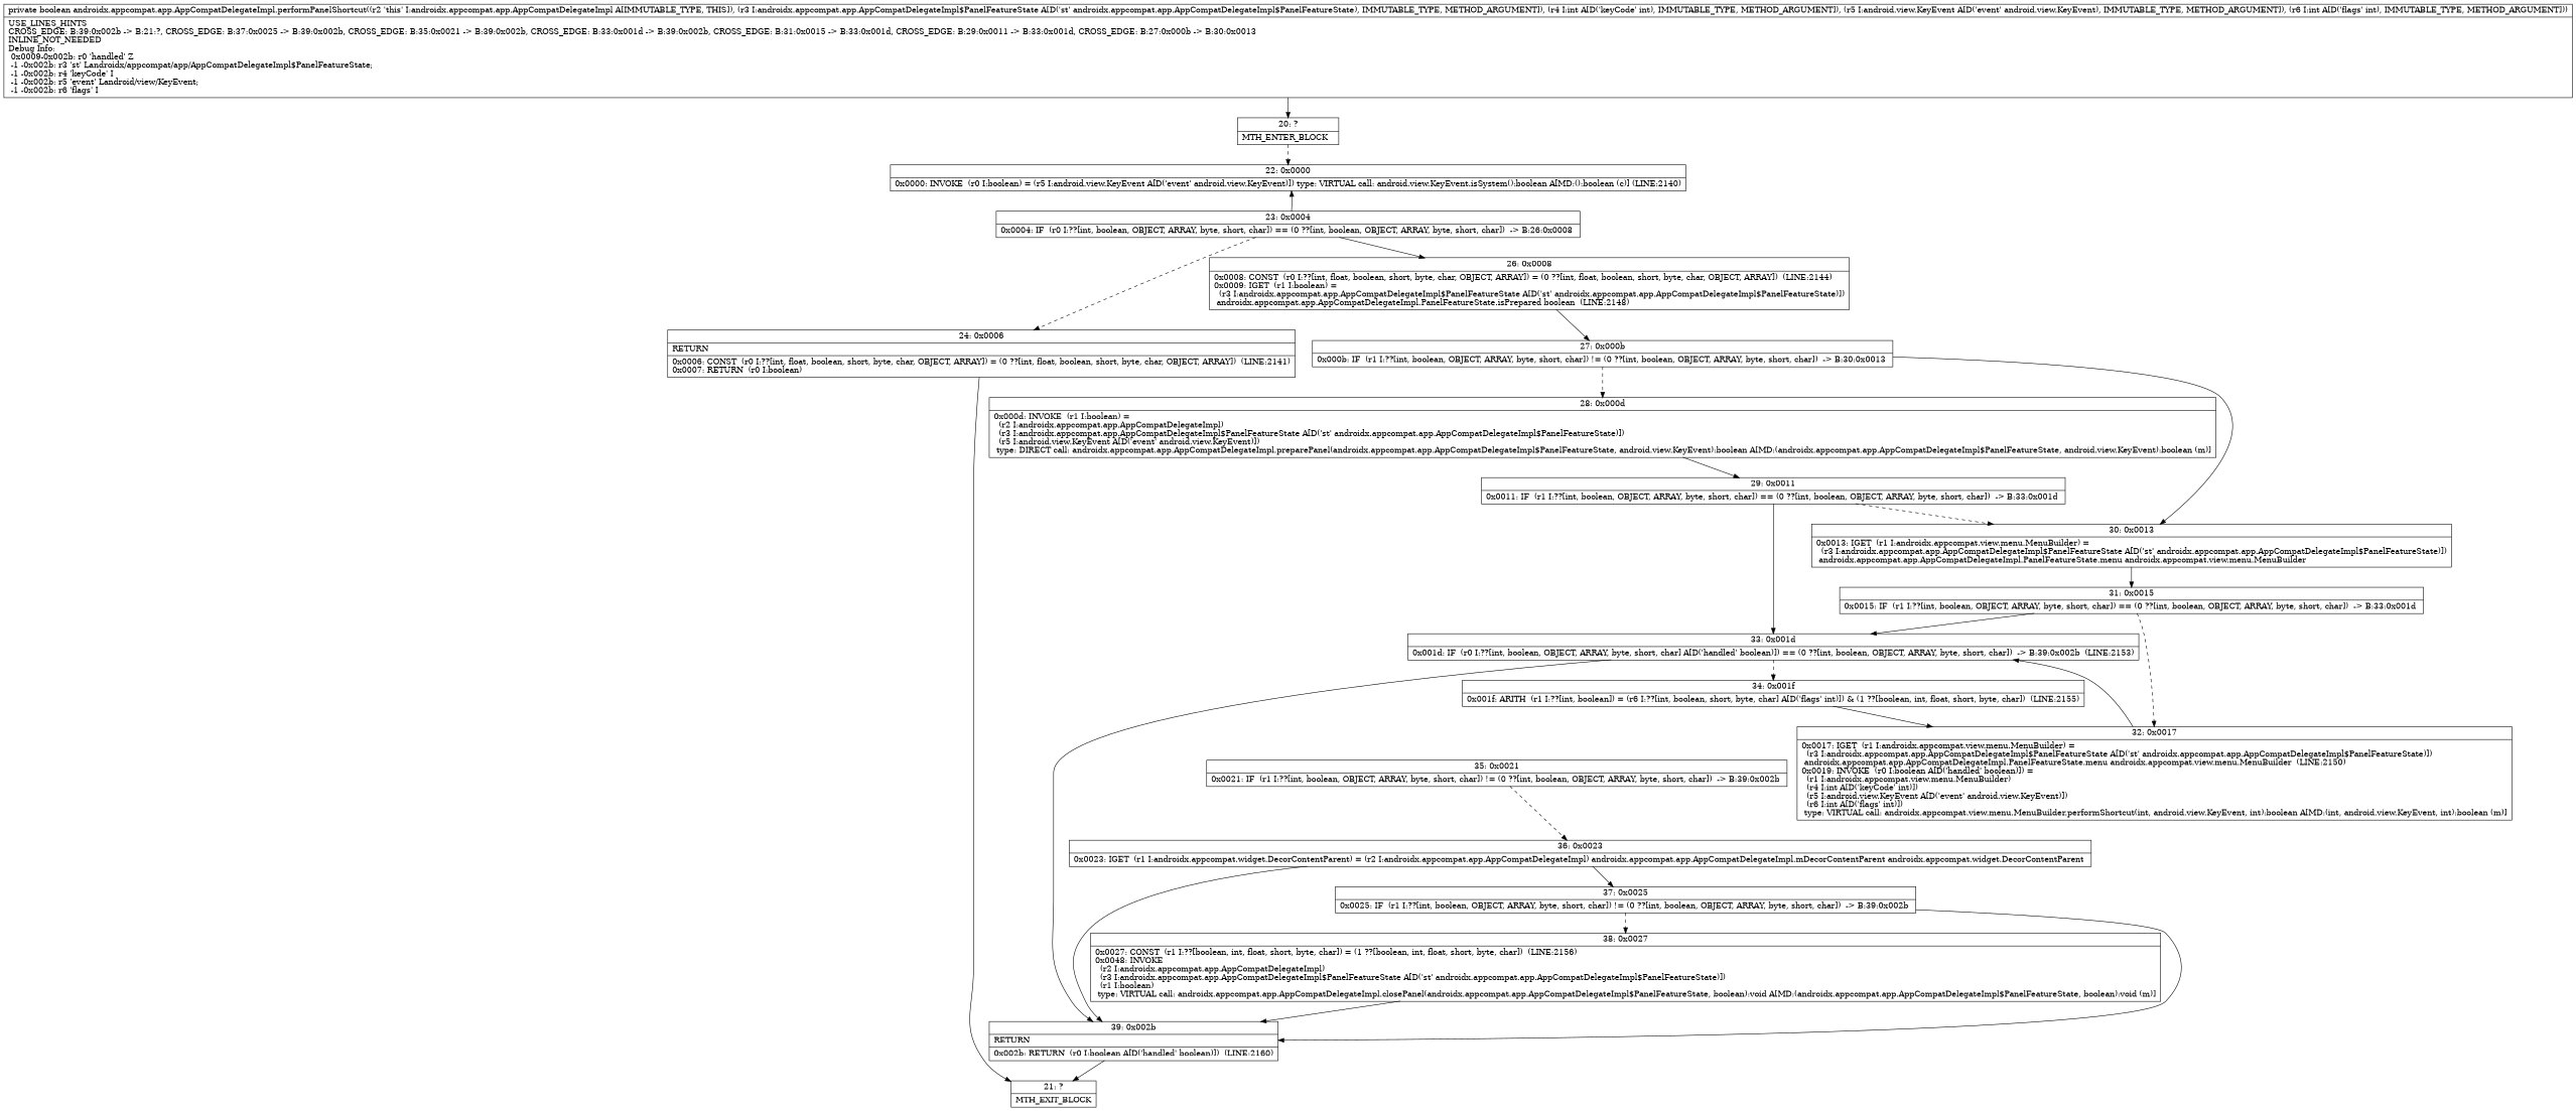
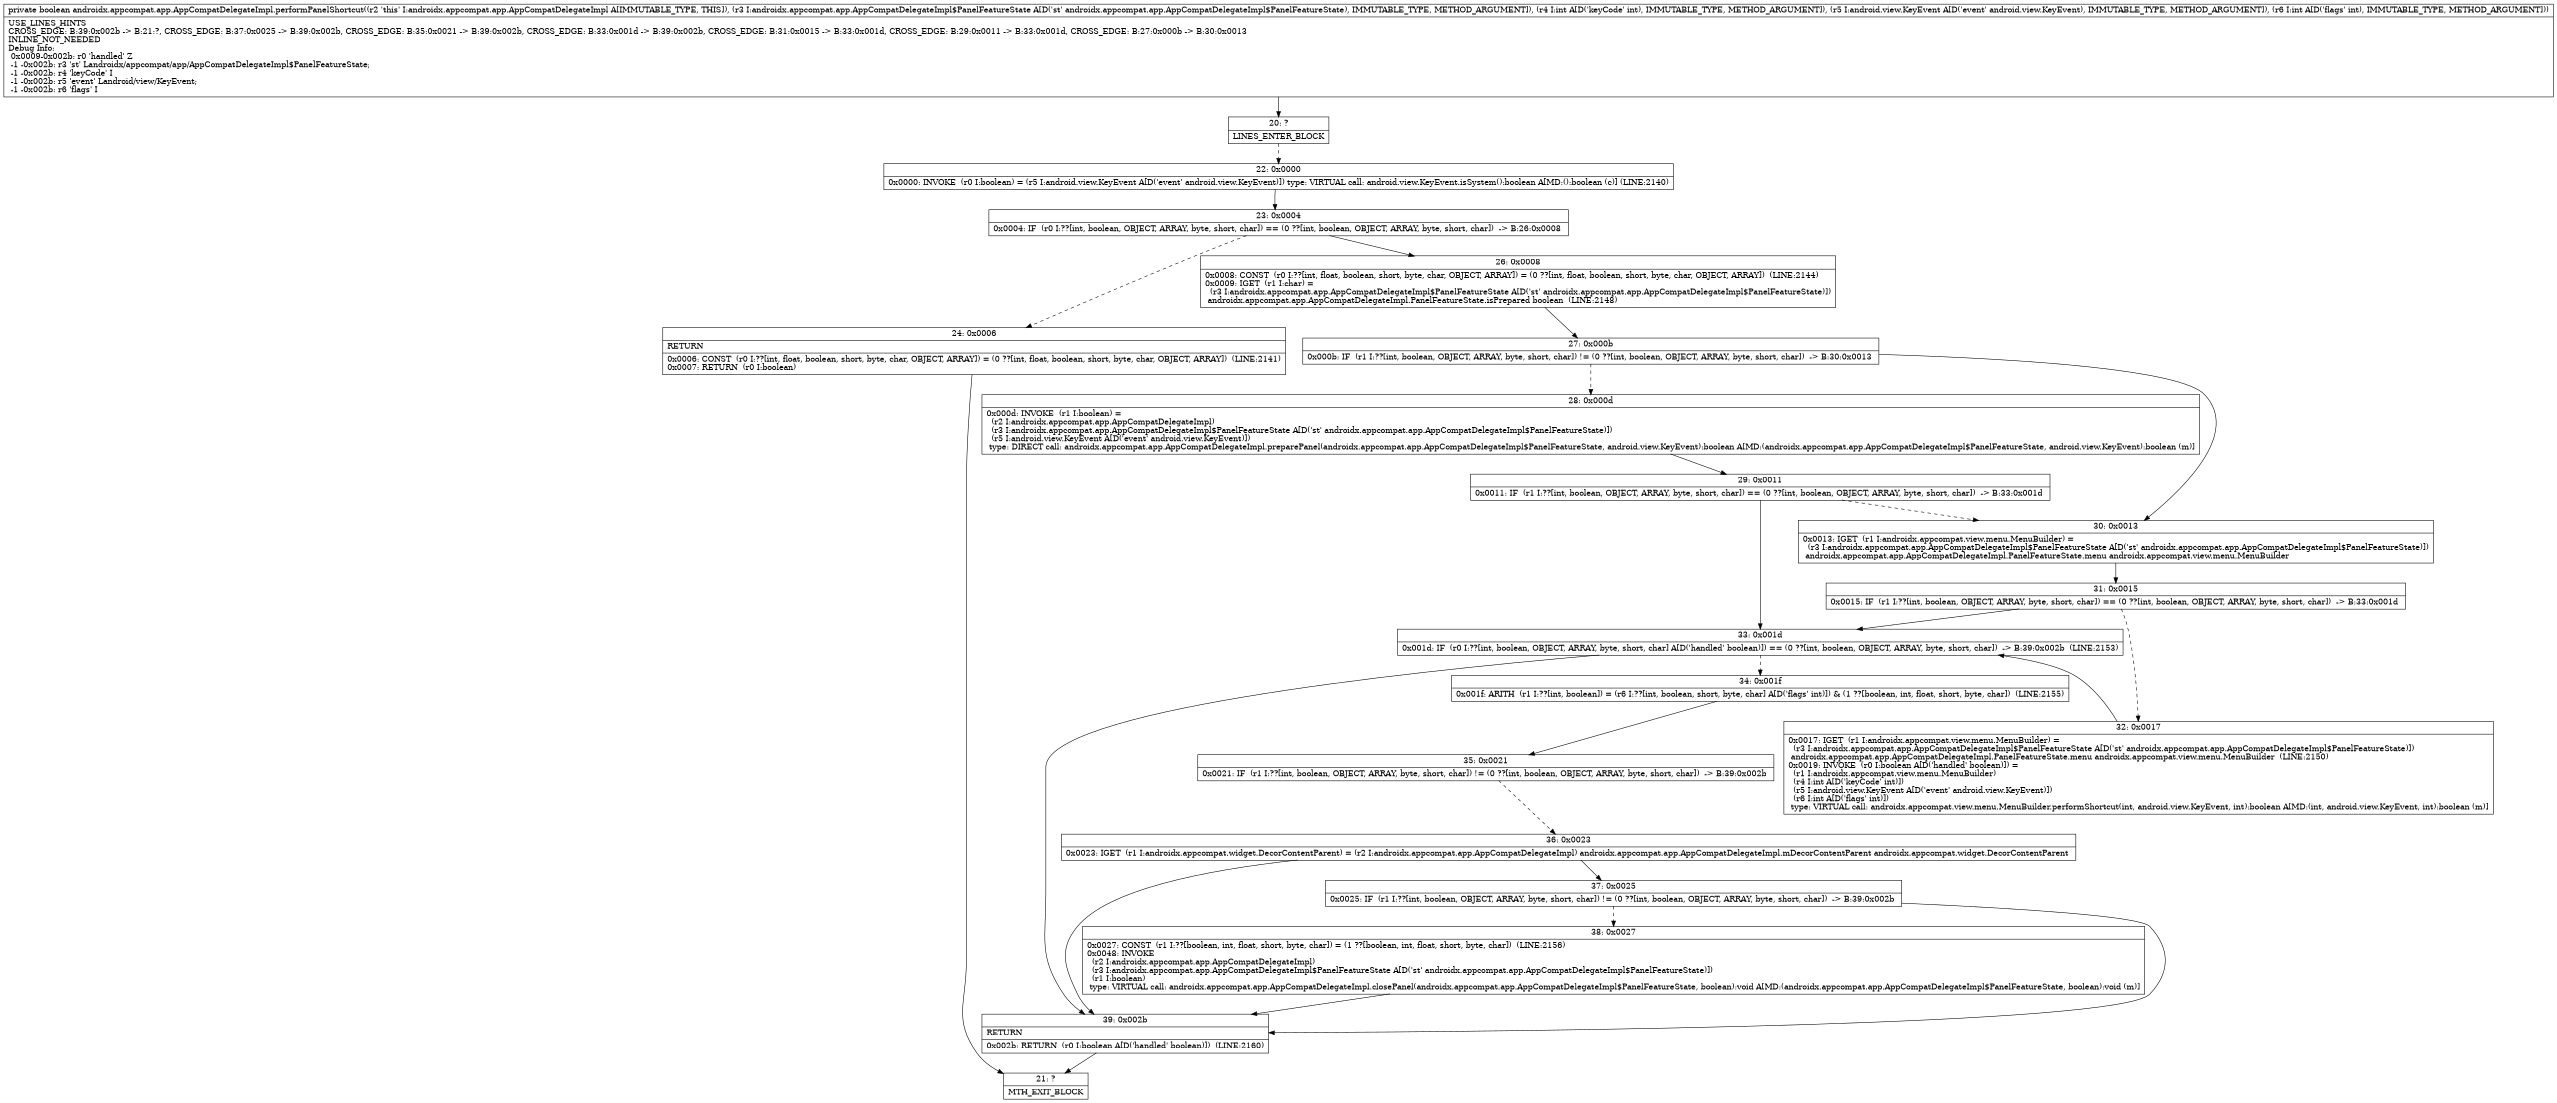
  digraph {
    node [shape=record]
-   n1 [label="{20\:\ ?|MTH_ENTER_BLOCK\l}"]
+   n1 [label="{20\:\ ?|LINES_ENTER_BLOCK\l}"]
    n2 [label="{22\:\ 0x0000|0x0000: INVOKE  (r0 I:boolean) = (r5 I:android.view.KeyEvent A[D('event' android.view.KeyEvent)]) type: VIRTUAL call: android.view.KeyEvent.isSystem():boolean A[MD:():boolean (c)] (LINE:2140)\l}"]
    n3 [label="{23\:\ 0x0004|0x0004: IF  (r0 I:??[int, boolean, OBJECT, ARRAY, byte, short, char]) == (0 ??[int, boolean, OBJECT, ARRAY, byte, short, char])  \-\> B:26:0x0008 \l}"]
    n4 [label="{24\:\ 0x0006|RETURN\l|0x0006: CONST  (r0 I:??[int, float, boolean, short, byte, char, OBJECT, ARRAY]) = (0 ??[int, float, boolean, short, byte, char, OBJECT, ARRAY])  (LINE:2141)\l0x0007: RETURN  (r0 I:boolean) \l}"]
-   n5 [label="{26\:\ 0x0008|0x0008: CONST  (r0 I:??[int, float, boolean, short, byte, char, OBJECT, ARRAY]) = (0 ??[int, float, boolean, short, byte, char, OBJECT, ARRAY])  (LINE:2144)\l0x0009: IGET  (r1 I:boolean) = \l  (r3 I:androidx.appcompat.app.AppCompatDelegateImpl$PanelFeatureState A[D('st' androidx.appcompat.app.AppCompatDelegateImpl$PanelFeatureState)])\l androidx.appcompat.app.AppCompatDelegateImpl.PanelFeatureState.isPrepared boolean  (LINE:2148)\l}"]
+   n5 [label="{26\:\ 0x0008|0x0008: CONST  (r0 I:??[int, float, boolean, short, byte, char, OBJECT, ARRAY]) = (0 ??[int, float, boolean, short, byte, char, OBJECT, ARRAY])  (LINE:2144)\l0x0009: IGET  (r1 I:char) = \l  (r3 I:androidx.appcompat.app.AppCompatDelegateImpl$PanelFeatureState A[D('st' androidx.appcompat.app.AppCompatDelegateImpl$PanelFeatureState)])\l androidx.appcompat.app.AppCompatDelegateImpl.PanelFeatureState.isPrepared boolean  (LINE:2148)\l}"]
    n6 [label="{21\:\ ?|MTH_EXIT_BLOCK\l}"]
    n7 [label="{27\:\ 0x000b|0x000b: IF  (r1 I:??[int, boolean, OBJECT, ARRAY, byte, short, char]) != (0 ??[int, boolean, OBJECT, ARRAY, byte, short, char])  \-\> B:30:0x0013 \l}"]
    n8 [label="{28\:\ 0x000d|0x000d: INVOKE  (r1 I:boolean) = \l  (r2 I:androidx.appcompat.app.AppCompatDelegateImpl)\l  (r3 I:androidx.appcompat.app.AppCompatDelegateImpl$PanelFeatureState A[D('st' androidx.appcompat.app.AppCompatDelegateImpl$PanelFeatureState)])\l  (r5 I:android.view.KeyEvent A[D('event' android.view.KeyEvent)])\l type: DIRECT call: androidx.appcompat.app.AppCompatDelegateImpl.preparePanel(androidx.appcompat.app.AppCompatDelegateImpl$PanelFeatureState, android.view.KeyEvent):boolean A[MD:(androidx.appcompat.app.AppCompatDelegateImpl$PanelFeatureState, android.view.KeyEvent):boolean (m)]\l}"]
    n9 [label="{30\:\ 0x0013|0x0013: IGET  (r1 I:androidx.appcompat.view.menu.MenuBuilder) = \l  (r3 I:androidx.appcompat.app.AppCompatDelegateImpl$PanelFeatureState A[D('st' androidx.appcompat.app.AppCompatDelegateImpl$PanelFeatureState)])\l androidx.appcompat.app.AppCompatDelegateImpl.PanelFeatureState.menu androidx.appcompat.view.menu.MenuBuilder \l}"]
    n10 [label="{29\:\ 0x0011|0x0011: IF  (r1 I:??[int, boolean, OBJECT, ARRAY, byte, short, char]) == (0 ??[int, boolean, OBJECT, ARRAY, byte, short, char])  \-\> B:33:0x001d \l}"]
    n11 [label="{31\:\ 0x0015|0x0015: IF  (r1 I:??[int, boolean, OBJECT, ARRAY, byte, short, char]) == (0 ??[int, boolean, OBJECT, ARRAY, byte, short, char])  \-\> B:33:0x001d \l}"]
    n12 [label="{33\:\ 0x001d|0x001d: IF  (r0 I:??[int, boolean, OBJECT, ARRAY, byte, short, char] A[D('handled' boolean)]) == (0 ??[int, boolean, OBJECT, ARRAY, byte, short, char])  \-\> B:39:0x002b  (LINE:2153)\l}"]
    n13 [label="{34\:\ 0x001f|0x001f: ARITH  (r1 I:??[int, boolean]) = (r6 I:??[int, boolean, short, byte, char] A[D('flags' int)]) & (1 ??[boolean, int, float, short, byte, char])  (LINE:2155)\l}"]
    n14 [label="{39\:\ 0x002b|RETURN\l|0x002b: RETURN  (r0 I:boolean A[D('handled' boolean)])  (LINE:2160)\l}"]
    n15 [label="{35\:\ 0x0021|0x0021: IF  (r1 I:??[int, boolean, OBJECT, ARRAY, byte, short, char]) != (0 ??[int, boolean, OBJECT, ARRAY, byte, short, char])  \-\> B:39:0x002b \l}"]
    n16 [label="{36\:\ 0x0023|0x0023: IGET  (r1 I:androidx.appcompat.widget.DecorContentParent) = (r2 I:androidx.appcompat.app.AppCompatDelegateImpl) androidx.appcompat.app.AppCompatDelegateImpl.mDecorContentParent androidx.appcompat.widget.DecorContentParent \l}"]
    n17 [label="{37\:\ 0x0025|0x0025: IF  (r1 I:??[int, boolean, OBJECT, ARRAY, byte, short, char]) != (0 ??[int, boolean, OBJECT, ARRAY, byte, short, char])  \-\> B:39:0x002b \l}"]
    n18 [label="{38\:\ 0x0027|0x0027: CONST  (r1 I:??[boolean, int, float, short, byte, char]) = (1 ??[boolean, int, float, short, byte, char])  (LINE:2156)\l0x0048: INVOKE  \l  (r2 I:androidx.appcompat.app.AppCompatDelegateImpl)\l  (r3 I:androidx.appcompat.app.AppCompatDelegateImpl$PanelFeatureState A[D('st' androidx.appcompat.app.AppCompatDelegateImpl$PanelFeatureState)])\l  (r1 I:boolean)\l type: VIRTUAL call: androidx.appcompat.app.AppCompatDelegateImpl.closePanel(androidx.appcompat.app.AppCompatDelegateImpl$PanelFeatureState, boolean):void A[MD:(androidx.appcompat.app.AppCompatDelegateImpl$PanelFeatureState, boolean):void (m)]\l}"]
    n19 [label="{32\:\ 0x0017|0x0017: IGET  (r1 I:androidx.appcompat.view.menu.MenuBuilder) = \l  (r3 I:androidx.appcompat.app.AppCompatDelegateImpl$PanelFeatureState A[D('st' androidx.appcompat.app.AppCompatDelegateImpl$PanelFeatureState)])\l androidx.appcompat.app.AppCompatDelegateImpl.PanelFeatureState.menu androidx.appcompat.view.menu.MenuBuilder  (LINE:2150)\l0x0019: INVOKE  (r0 I:boolean A[D('handled' boolean)]) = \l  (r1 I:androidx.appcompat.view.menu.MenuBuilder)\l  (r4 I:int A[D('keyCode' int)])\l  (r5 I:android.view.KeyEvent A[D('event' android.view.KeyEvent)])\l  (r6 I:int A[D('flags' int)])\l type: VIRTUAL call: androidx.appcompat.view.menu.MenuBuilder.performShortcut(int, android.view.KeyEvent, int):boolean A[MD:(int, android.view.KeyEvent, int):boolean (m)]\l}"]
    n20 [label="{private boolean androidx.appcompat.app.AppCompatDelegateImpl.performPanelShortcut((r2 'this' I:androidx.appcompat.app.AppCompatDelegateImpl A[IMMUTABLE_TYPE, THIS]), (r3 I:androidx.appcompat.app.AppCompatDelegateImpl$PanelFeatureState A[D('st' androidx.appcompat.app.AppCompatDelegateImpl$PanelFeatureState), IMMUTABLE_TYPE, METHOD_ARGUMENT]), (r4 I:int A[D('keyCode' int), IMMUTABLE_TYPE, METHOD_ARGUMENT]), (r5 I:android.view.KeyEvent A[D('event' android.view.KeyEvent), IMMUTABLE_TYPE, METHOD_ARGUMENT]), (r6 I:int A[D('flags' int), IMMUTABLE_TYPE, METHOD_ARGUMENT]))  | USE_LINES_HINTS\lCROSS_EDGE: B:39:0x002b \-\> B:21:?, CROSS_EDGE: B:37:0x0025 \-\> B:39:0x002b, CROSS_EDGE: B:35:0x0021 \-\> B:39:0x002b, CROSS_EDGE: B:33:0x001d \-\> B:39:0x002b, CROSS_EDGE: B:31:0x0015 \-\> B:33:0x001d, CROSS_EDGE: B:29:0x0011 \-\> B:33:0x001d, CROSS_EDGE: B:27:0x000b \-\> B:30:0x0013\lINLINE_NOT_NEEDED\lDebug Info:\l  0x0009\-0x002b: r0 'handled' Z\l  \-1 \-0x002b: r3 'st' Landroidx\/appcompat\/app\/AppCompatDelegateImpl$PanelFeatureState;\l  \-1 \-0x002b: r4 'keyCode' I\l  \-1 \-0x002b: r5 'event' Landroid\/view\/KeyEvent;\l  \-1 \-0x002b: r6 'flags' I\l}"]
    n1 -> n2 [style=dashed]
-   n3 -> n2
+   n2 -> n3
    n3 -> n4 [style=dashed]
    n3 -> n5
    n4 -> n6
    n5 -> n7
    n7 -> n8 [style=dashed]
    n7 -> n9
    n8 -> n10
    n9 -> n11
    n10 -> n9 [style=dashed]
    n10 -> n12
    n11 -> n12
    n11 -> n19 [style=dashed]
    n12 -> n13 [style=dashed]
    n12 -> n14
-   n13 -> n19
+   n13 -> n15
    n14 -> n6
    n15 -> n16 [style=dashed]
    n16 -> n14
    n16 -> n17
    n17 -> n14
    n17 -> n18 [style=dashed]
    n18 -> n14
    n19 -> n12
    n20 -> n1
  }
